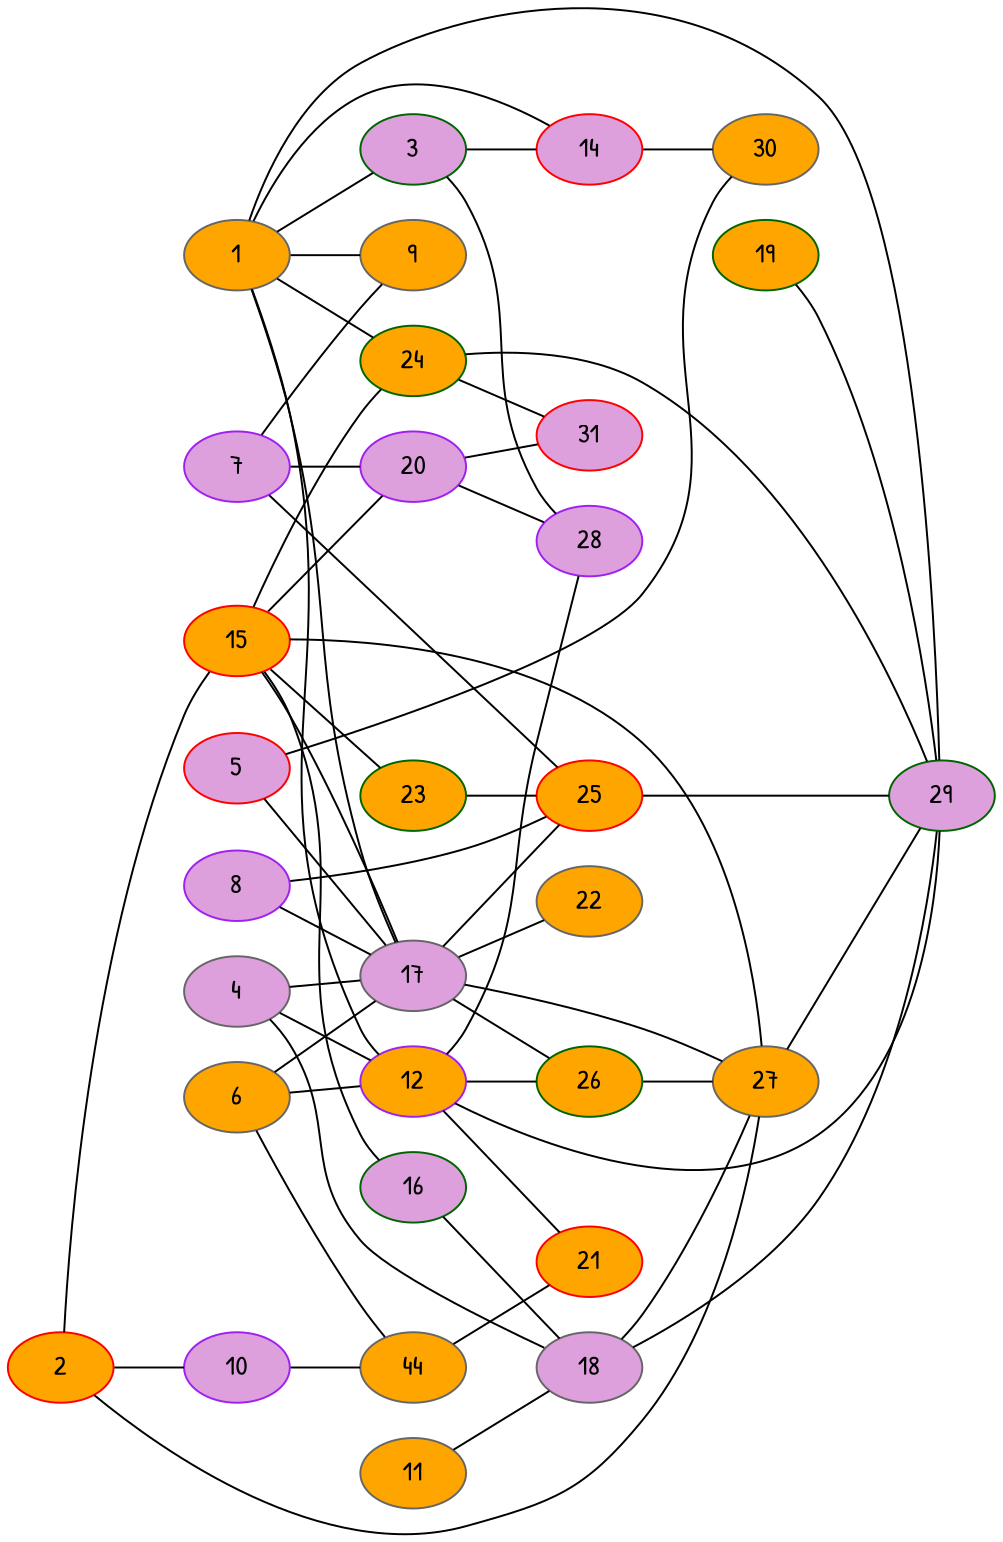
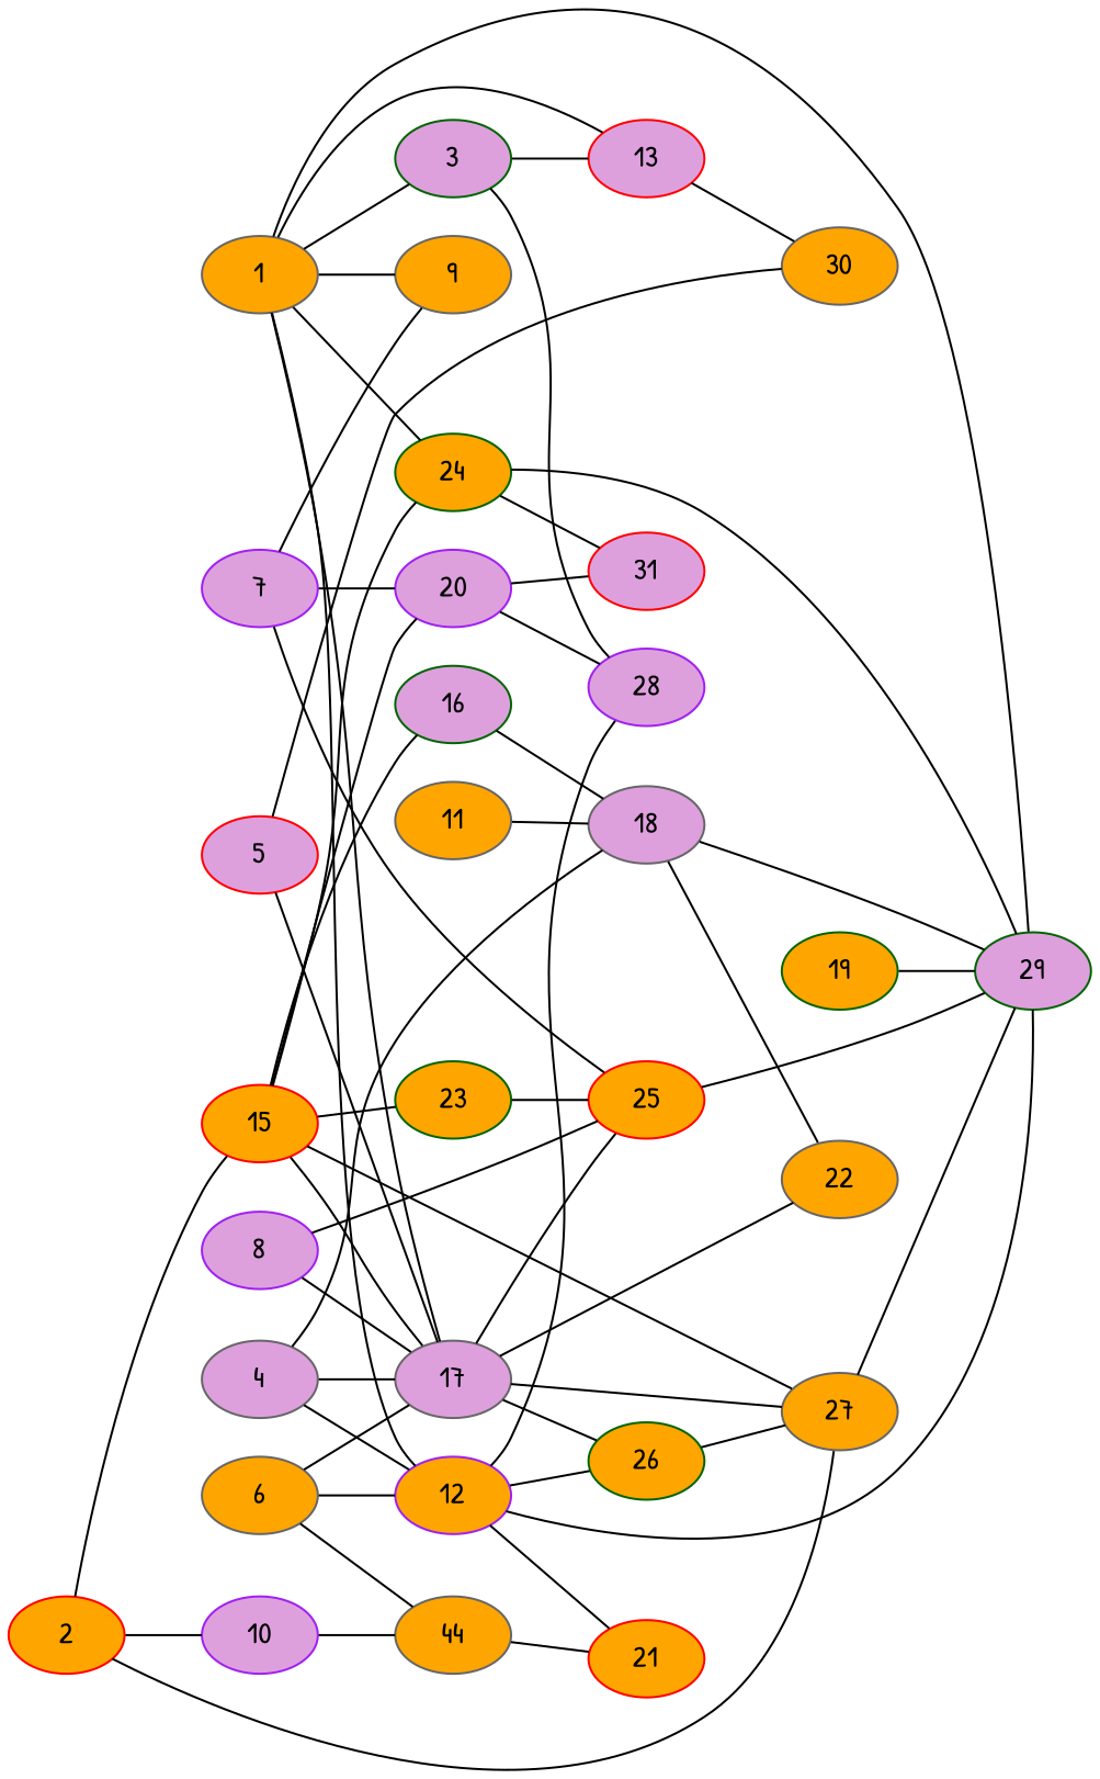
  graph {
    fontname="Patrick Hand"
    rankdir=LR
    node [color=gray40 fillcolor=orange fontname="Patrick Hand" style=filled]
    edge [fontname="Patrick Hand" weight=1.0]
    3 [color=darkgreen fillcolor=plum]
    1
    9
    12 [color=purple]
-   13 [color=red fillcolor=plum label=14]
+   13 [color=red fillcolor=plum]
    17 [fillcolor=plum]
    24 [color=darkgreen]
    29 [color=darkgreen fillcolor=plum]
    28 [color=purple fillcolor=plum]
    21 [color=red]
    26 [color=darkgreen]
    30
    27
    25 [color=red]
    22
    31 [color=red fillcolor=plum]
    2 [color=red]
    10 [color=purple fillcolor=plum]
    15 [color=red]
    n20 [label=44]
    20 [color=purple fillcolor=plum]
    16 [color=darkgreen fillcolor=plum]
    23 [color=darkgreen]
    4 [fillcolor=plum]
    18 [fillcolor=plum]
    5 [color=red fillcolor=plum]
    6
    7 [color=purple fillcolor=plum]
    8 [color=purple fillcolor=plum]
    11
    19 [color=darkgreen]
    3 -- 13
    3 -- 28
    1 -- 3
    1 -- 9
    1 -- 12
    1 -- 13
    1 -- 17
    1 -- 24
    1 -- 29
    12 -- 29
    12 -- 28
    12 -- 21
    12 -- 26 [weight=2.0]
    13 -- 30
    17 -- 26
    17 -- 27 [weight=2.0]
    17 -- 25
    17 -- 22
    24 -- 29
    24 -- 31
    26 -- 27 [weight=4.0]
    27 -- 29
    25 -- 29
    2 -- 27
    2 -- 10
    2 -- 15
    10 -- n20
    15 -- 17
    15 -- 24
    15 -- 27 [weight=2.0]
    15 -- 20
    15 -- 16
    15 -- 23
    n20 -- 21
    20 -- 28
    20 -- 31
    16 -- 18
    23 -- 25 [weight=2.0]
    4 -- 12
    4 -- 17
    4 -- 18
    18 -- 29
-   18 -- 27
+   18 -- 22
    5 -- 17
    5 -- 30
    6 -- 12 [weight=2.0]
    6 -- 17
    6 -- n20
    7 -- 9
    7 -- 25
    7 -- 20
    8 -- 17
    8 -- 25
    11 -- 18 [weight=2.0]
    19 -- 29
  }
